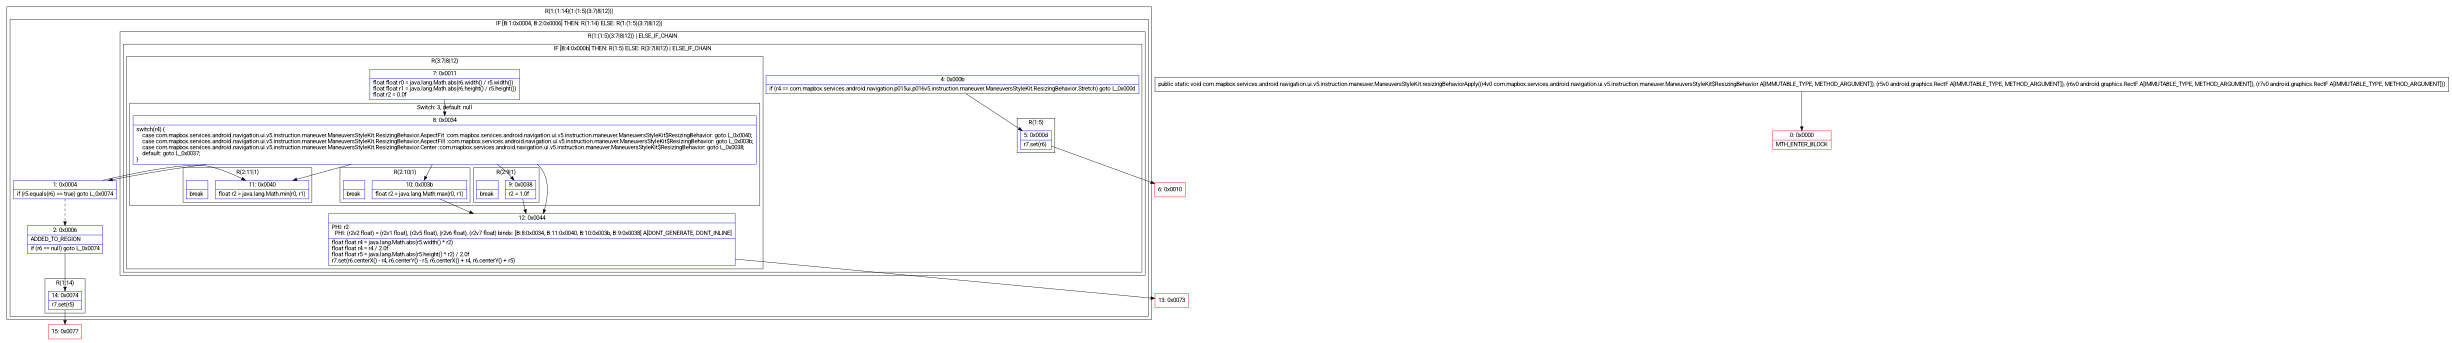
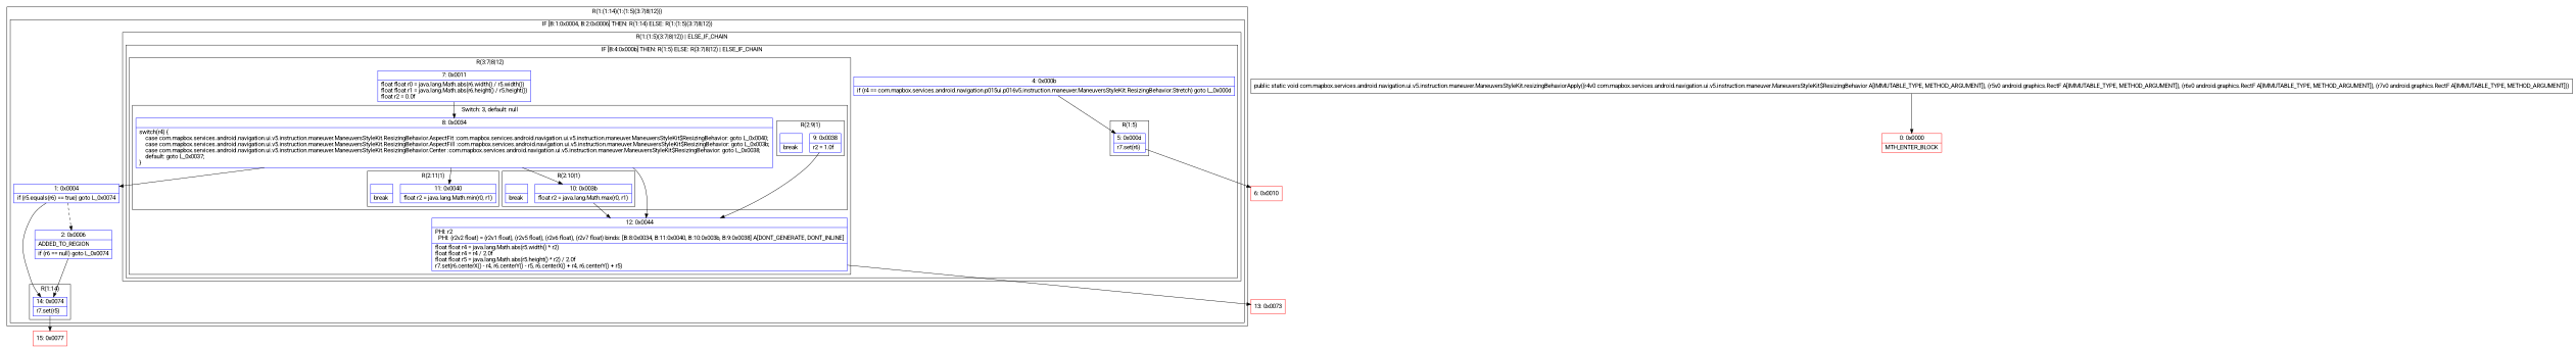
  digraph {
    fontname=Roboto
    node [color=blue fontname=Roboto shape=record]
    edge [fontname=Roboto]
    n1 [label="{14\:\ 0x0074|r7.set(r5)\l}"]
    n2 [label="{5\:\ 0x000d|r7.set(r6)\l}"]
    n3 [label="{11\:\ 0x0040|float r2 = java.lang.Math.min(r0, r1)\l}"]
    n4 [label="{|break\l}"]
    n5 [label="{10\:\ 0x003b|float r2 = java.lang.Math.max(r0, r1)\l}"]
    n6 [label="{|break\l}"]
    n7 [label="{9\:\ 0x0038|r2 = 1.0f\l}"]
    n8 [label="{|break\l}"]
    n9 [label="{8\:\ 0x0034|switch(r4) \{\l    case com.mapbox.services.android.navigation.ui.v5.instruction.maneuver.ManeuversStyleKit.ResizingBehavior.AspectFit :com.mapbox.services.android.navigation.ui.v5.instruction.maneuver.ManeuversStyleKit$ResizingBehavior: goto L_0x0040;\l    case com.mapbox.services.android.navigation.ui.v5.instruction.maneuver.ManeuversStyleKit.ResizingBehavior.AspectFill :com.mapbox.services.android.navigation.ui.v5.instruction.maneuver.ManeuversStyleKit$ResizingBehavior: goto L_0x003b;\l    case com.mapbox.services.android.navigation.ui.v5.instruction.maneuver.ManeuversStyleKit.ResizingBehavior.Center :com.mapbox.services.android.navigation.ui.v5.instruction.maneuver.ManeuversStyleKit$ResizingBehavior: goto L_0x0038;\l    default: goto L_0x0037;\l\}\l}"]
    n10 [label="{7\:\ 0x0011|float float r0 = java.lang.Math.abs(r6.width() \/ r5.width())\lfloat float r1 = java.lang.Math.abs(r6.height() \/ r5.height())\lfloat r2 = 0.0f\l}"]
    n11 [label="{12\:\ 0x0044|PHI: r2 \l  PHI: (r2v2 float) = (r2v1 float), (r2v5 float), (r2v6 float), (r2v7 float) binds: [B:8:0x0034, B:11:0x0040, B:10:0x003b, B:9:0x0038] A[DONT_GENERATE, DONT_INLINE]\l|float float r4 = java.lang.Math.abs(r5.width() * r2)\lfloat float r4 = r4 \/ 2.0f\lfloat float r5 = java.lang.Math.abs(r5.height() * r2) \/ 2.0f\lr7.set(r6.centerX() \- r4, r6.centerY() \- r5, r6.centerX() + r4, r6.centerY() + r5)\l}"]
    n12 [label="{4\:\ 0x000b|if (r4 == com.mapbox.services.android.navigation.p015ui.p016v5.instruction.maneuver.ManeuversStyleKit.ResizingBehavior.Stretch) goto L_0x000d\l}"]
    n13 [label="{1\:\ 0x0004|if (r5.equals(r6) == true) goto L_0x0074\l}"]
    n14 [label="{2\:\ 0x0006|ADDED_TO_REGION\l|if (r6 == null) goto L_0x0074\l}"]
    n15 [color=red label="{15\:\ 0x0077}"]
    n16 [color=red label="{6\:\ 0x0010}"]
    n17 [color=red label="{13\:\ 0x0073}"]
    n18 [color=red label="{0\:\ 0x0000|MTH_ENTER_BLOCK\l}"]
    n19 [label="{public static void com.mapbox.services.android.navigation.ui.v5.instruction.maneuver.ManeuversStyleKit.resizingBehaviorApply((r4v0 com.mapbox.services.android.navigation.ui.v5.instruction.maneuver.ManeuversStyleKit$ResizingBehavior A[IMMUTABLE_TYPE, METHOD_ARGUMENT]), (r5v0 android.graphics.RectF A[IMMUTABLE_TYPE, METHOD_ARGUMENT]), (r6v0 android.graphics.RectF A[IMMUTABLE_TYPE, METHOD_ARGUMENT]), (r7v0 android.graphics.RectF A[IMMUTABLE_TYPE, METHOD_ARGUMENT])) }" color=""]
    subgraph cluster_1 {
      label="R(1:(1:14)(1:(1:5)(3:7|8|12)))"
      subgraph cluster_2 {
        label="IF [B:1:0x0004, B:2:0x0006] THEN: R(1:14) ELSE: R(1:(1:5)(3:7|8|12))"
        n13
        n14
        subgraph cluster_3 {
          label="R(1:14)"
          n1
        }
        subgraph cluster_4 {
          label="R(1:(1:5)(3:7|8|12)) | ELSE_IF_CHAIN\l"
          subgraph cluster_5 {
            label="IF [B:4:0x000b] THEN: R(1:5) ELSE: R(3:7|8|12) | ELSE_IF_CHAIN\l"
            n12
            subgraph cluster_6 {
              label="R(1:5)"
              n2
            }
            subgraph cluster_7 {
              label="R(3:7|8|12)"
              n10
              n11
              subgraph cluster_8 {
                label="Switch: 3, default: null"
                n9
                subgraph cluster_9 {
                  label="R(2:11|1)"
                  n3
                  n4
                }
                subgraph cluster_10 {
                  label="R(2:10|1)"
                  n5
                  n6
                }
                subgraph cluster_11 {
                  label="R(2:9|1)"
                  n7
                  n8
                }
              }
            }
          }
        }
      }
    }
    n1 -> n15
    n2 -> n16
    n5 -> n11
    n7 -> n11
    n9 -> n3
    n9 -> n5
-   n9 -> n7
    n9 -> n11
    n9 -> n13
    n10 -> n9
    n11 -> n17
    n12 -> n2
-   n13 -> n3
+   n13 -> n1
    n13 -> n14 [style=dashed]
    n14 -> n1
    n19 -> n18
  }
